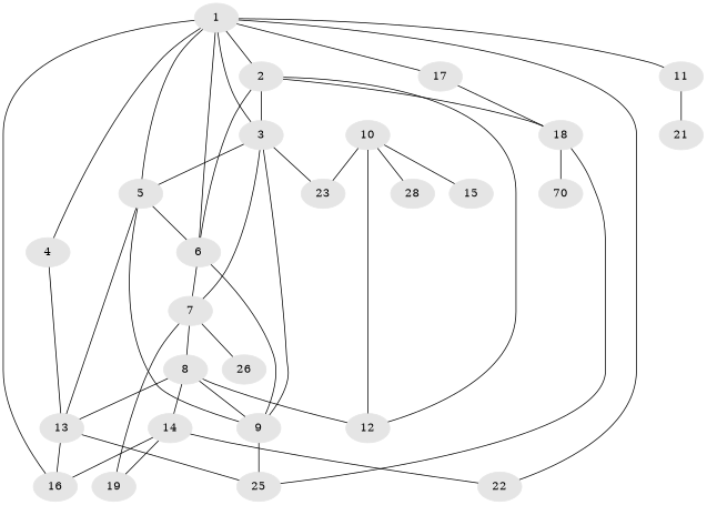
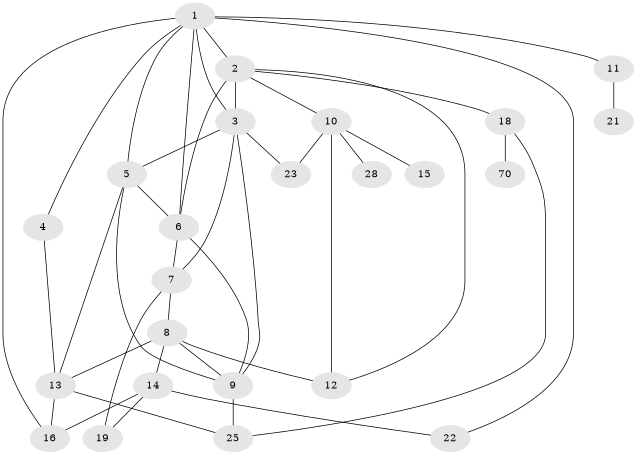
  graph {
    node [color=gray90 style=filled]
    edge [weight=1.0]
    1
    2
    3
    4
    5
    6
    11
    16
-   17
    22
    10
    12
    18
    7
    9
    23
    13
    21
    15
    n20 [label=28]
    25
    n22 [label=70]
    8
    19
-   26
    14
    1 -- 2
    1 -- 3
    1 -- 4
    1 -- 5
    1 -- 6
    1 -- 11
    1 -- 16
-   1 -- 17
    1 -- 22
    2 -- 3
    2 -- 6 [weight=3.0]
+   2 -- 10
    2 -- 12
    2 -- 18
    3 -- 5
    3 -- 7 [weight=2.0]
    3 -- 9 [weight=2.0]
    3 -- 23
    4 -- 13
    5 -- 6 [weight=2.0]
    5 -- 9 [weight=2.0]
    5 -- 13
    6 -- 7
    6 -- 9
    11 -- 21
-   17 -- 18
    10 -- 12
    10 -- 23
    10 -- 15
    10 -- n20
    18 -- 25
    18 -- n22 [weight=2.0]
    7 -- 8
    7 -- 19 [weight=3.0]
-   7 -- 26
    9 -- 25
    13 -- 16 [weight=2.0]
    13 -- 25
    8 -- 12
    8 -- 9
    8 -- 13
    8 -- 14
    14 -- 16
    14 -- 22
    14 -- 19
  }
